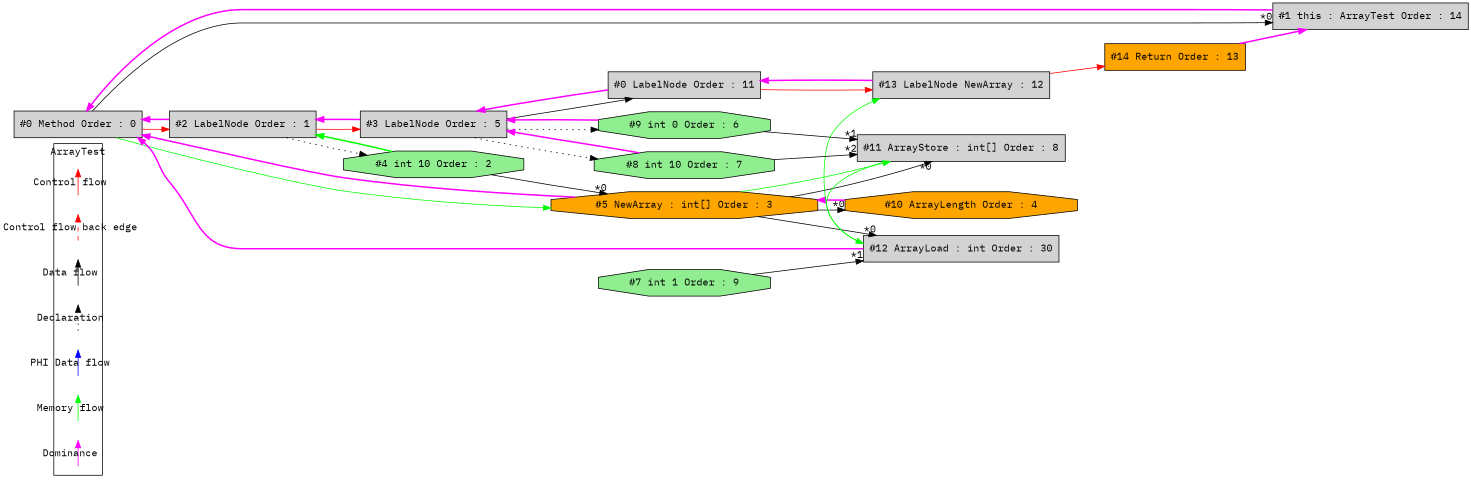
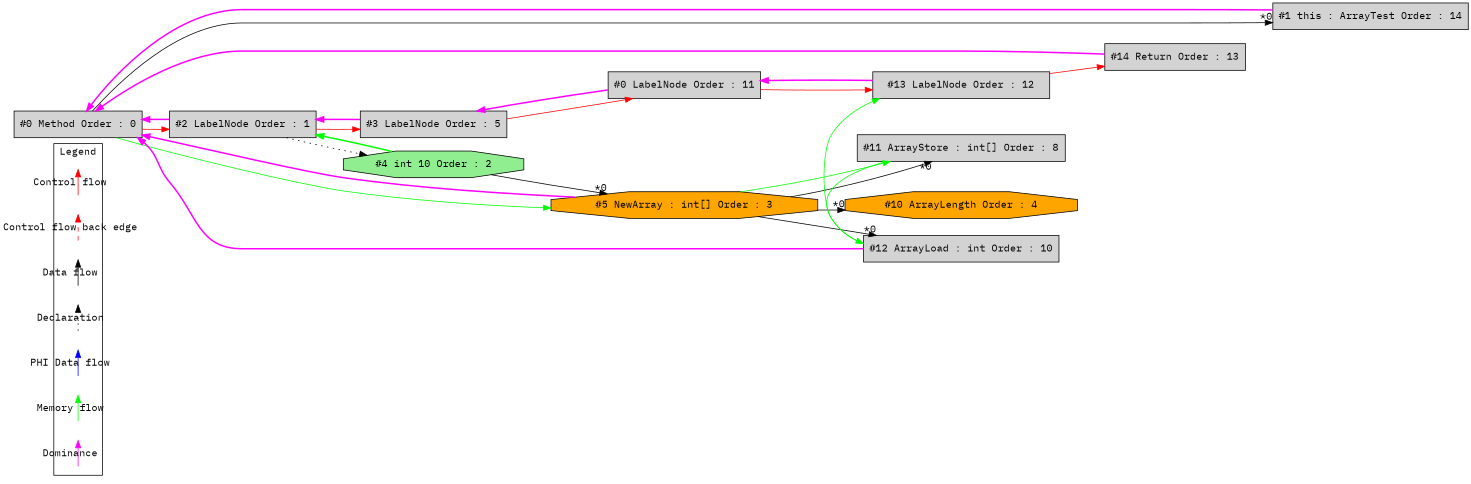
  digraph {
    fontname="IBM Plex Mono"
    ordering=in
    rankdir=LR
    node [fontname="IBM Plex Mono" shape=point style=filled]
    edge [fontname="IBM Plex Mono"]
    c0 [style=invis]
    c1 [style=invis]
    c2 [style=invis]
    c3 [style=invis]
    d0 [style=invis]
    d1 [style=invis]
    d2 [style=invis]
    d3 [style=invis]
    d4 [style=invis]
    d5 [style=invis]
    d6 [style=invis]
    d7 [style=invis]
    d8 [style=invis]
    d9 [style=invis]
    n15 [fillcolor=lightgrey label="#0 Method Order : 0" shape=box]
    n16 [fillcolor=lightgrey label="#1 this : ArrayTest Order : 14" shape=box]
    n17 [fillcolor=lightgrey label="#2 LabelNode Order : 1" shape=box]
    n18 [fillcolor=orange label="#5 NewArray : int[] Order : 3" shape=octagon]
    n19 [fillcolor=lightgrey label="#3 LabelNode Order : 5" shape=box]
    n20 [fillcolor=lightgreen label="#4 int 10 Order : 2" shape=octagon]
    n21 [fillcolor=orange label="#10 ArrayLength Order : 4" shape=octagon]
    n22 [fillcolor=lightgrey label="#11 ArrayStore : int[] Order : 8" shape=box]
-   n23 [fillcolor=lightgrey label="#12 ArrayLoad : int Order : 30" shape=box]
+   n23 [fillcolor=lightgrey label="#12 ArrayLoad : int Order : 10" shape=box]
    n24 [fillcolor=lightgrey label="#0 LabelNode Order : 11" shape=box]
-   n25 [fillcolor=lightgreen label="#8 int 10 Order : 7" shape=octagon]
-   n26 [fillcolor=lightgreen label="#9 int 0 Order : 6" shape=octagon]
-   n27 [fillcolor=lightgrey label="#13 LabelNode NewArray : 12" shape=box]
-   n28 [fillcolor=lightgreen label="#7 int 1 Order : 9" shape=octagon]
-   n29 [fillcolor=orange label="#14 Return Order : 13" shape=box]
+   n27 [fillcolor=lightgrey label="#13 LabelNode Order : 12" shape=box]
+   n29 [fillcolor=lightgrey label="#14 Return Order : 13" shape=box]
    subgraph cluster_1 {
-     label=ArrayTest
+     label=Legend
      subgraph sub_2 {
        label=Legend
        rank=same
        c0
        c1
        c2
        c3
        d0
        d1
        d2
        d3
        d4
        d5
        d6
        d7
        d8
        d9
      }
    }
    c0 -> c1 [color=red label="Control flow" style=solid]
    c2 -> c3 [color=red label="Control flow back edge" style=dashed]
    d0 -> d1 [label="Data flow"]
    d2 -> d3 [label=Declaration style=dotted]
    d4 -> d5 [color=blue label="PHI Data flow"]
    d6 -> d7 [color=green label="Memory flow"]
    d8 -> d9 [color=fuchsia label=Dominance style=solid]
    n15 -> n16 [headlabel="*0" labeldistance=2]
    n15 -> n17 [color=red fontcolor=red labeldistance=2]
    n15 -> n18 [color=green constraint=false labeldistance=2]
    n16 -> n15 [color=fuchsia dir=forward penwidth=2]
    n17 -> n15 [color=fuchsia dir=forward penwidth=2]
    n17 -> n19 [color=red fontcolor=red labeldistance=2]
    n17 -> n20 [style=dotted]
    n18 -> n15 [color=fuchsia dir=forward penwidth=2]
    n18 -> n21 [headlabel="*0" labeldistance=2]
    n18 -> n22 [headlabel="*0" labeldistance=2]
    n18 -> n22 [color=green constraint=false labeldistance=2]
    n18 -> n23 [headlabel="*0" labeldistance=2]
    n19 -> n17 [color=fuchsia dir=forward penwidth=2]
-   n19 -> n24 [color=black fontcolor=red labeldistance=2]
-   n19 -> n25 [style=dotted]
-   n19 -> n26 [style=dotted]
+   n19 -> n24 [color=red fontcolor=red labeldistance=2]
    n20 -> n17 [color=green dir=forward penwidth=2]
    n20 -> n18 [headlabel="*0" labeldistance=2]
-   n21 -> n18 [color=fuchsia dir=forward penwidth=2]
    n22 -> n23 [color=green constraint=false labeldistance=2]
    n23 -> n15 [color=fuchsia dir=forward penwidth=2]
    n23 -> n27 [color=green constraint=false labeldistance=2]
    n24 -> n19 [color=fuchsia dir=forward penwidth=2]
    n24 -> n27 [color=red fontcolor=red labeldistance=2]
-   n25 -> n19 [color=fuchsia dir=forward penwidth=2]
-   n25 -> n22 [headlabel="*2" labeldistance=2]
-   n26 -> n19 [color=fuchsia dir=forward penwidth=2]
-   n26 -> n22 [headlabel="*1" labeldistance=2]
    n27 -> n24 [color=fuchsia dir=forward penwidth=2]
    n27 -> n29 [color=red fontcolor=red labeldistance=2]
-   n28 -> n23 [headlabel="*1" labeldistance=2]
-   n29 -> n16 [color=fuchsia dir=forward penwidth=2]
+   n29 -> n15 [color=fuchsia dir=forward penwidth=2]
  }
